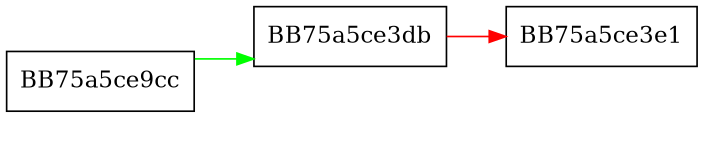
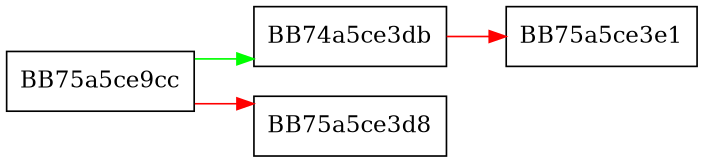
  digraph {
    rankdir=LR
    splines=ortho
    node [shape=box]
    edge [color=red]
    n1 [label=BB75a5ce9cc]
-   BB75a5ce3db
+   BB75a5ce3db [label=BB74a5ce3db]
+   BB75a5ce3d8
    BB75a5ce3e1
    n1 -> BB75a5ce3db [color=green]
+   n1 -> BB75a5ce3d8
    BB75a5ce3db -> BB75a5ce3e1
  }
